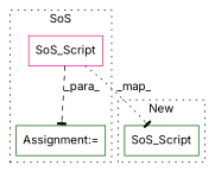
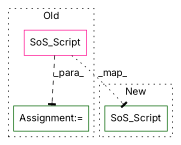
  digraph {
    fontname=Inter
    node [a=32 l="11,1" shape=box color=darkgreen fontname=Inter]
    edge [arrowhead=tee fontname=Inter]
    n1 [label=SoS_Script s="19071,19104" color=deeppink]
    n2 [a=7 l=1 label="Assignment:=" s=19070]
    n3 [label=SoS_Script s="19048,19081"]
    subgraph cluster_1 {
-     label=SoS
+     label=Old
      style=dotted
      n1
      n2
    }
    subgraph cluster_2 {
      label=New
      style=dotted
      n3
    }
    n1 -> n2 [label=_para_ style=dashed]
    n1 -> n3 [label=_map_ style=dotted]
  }
